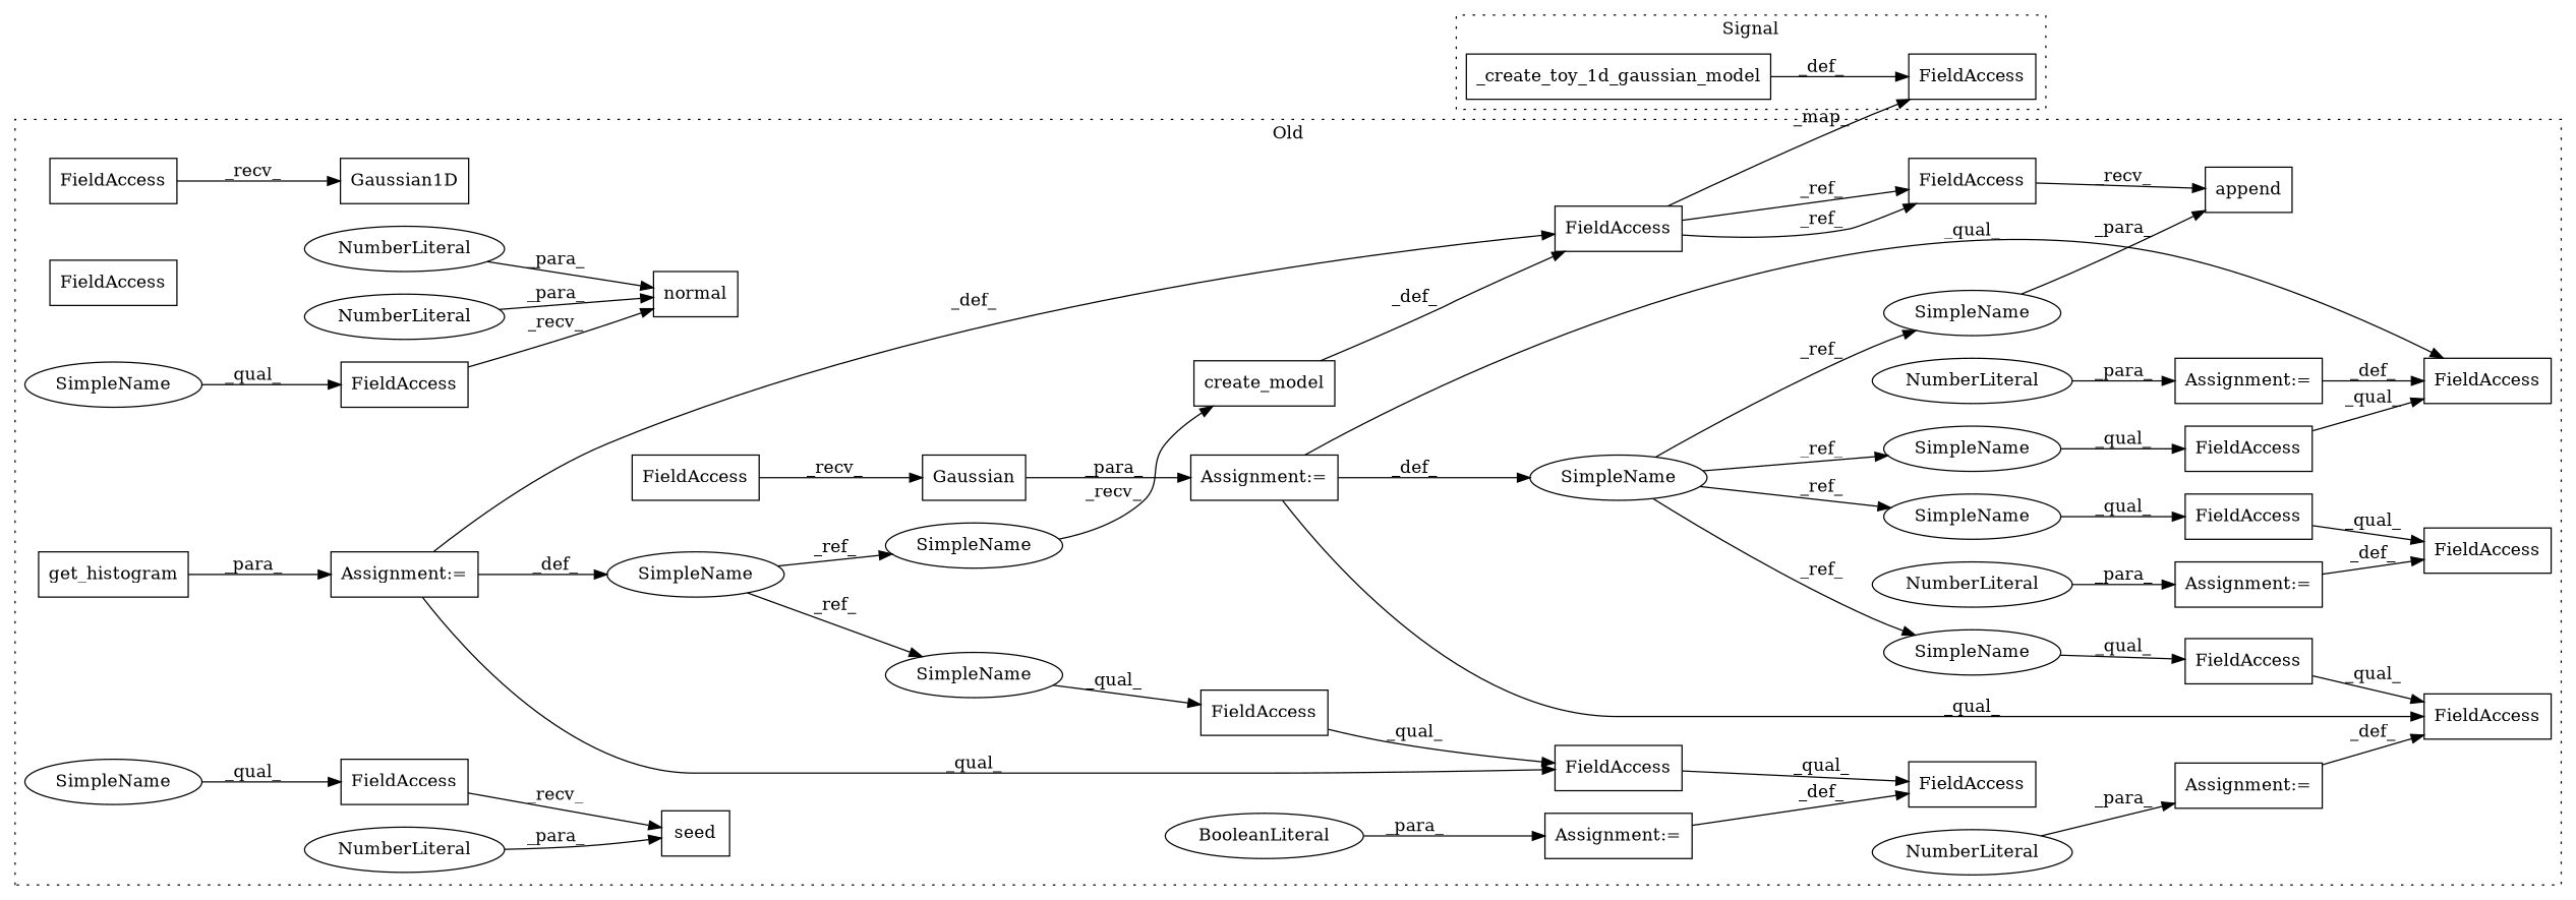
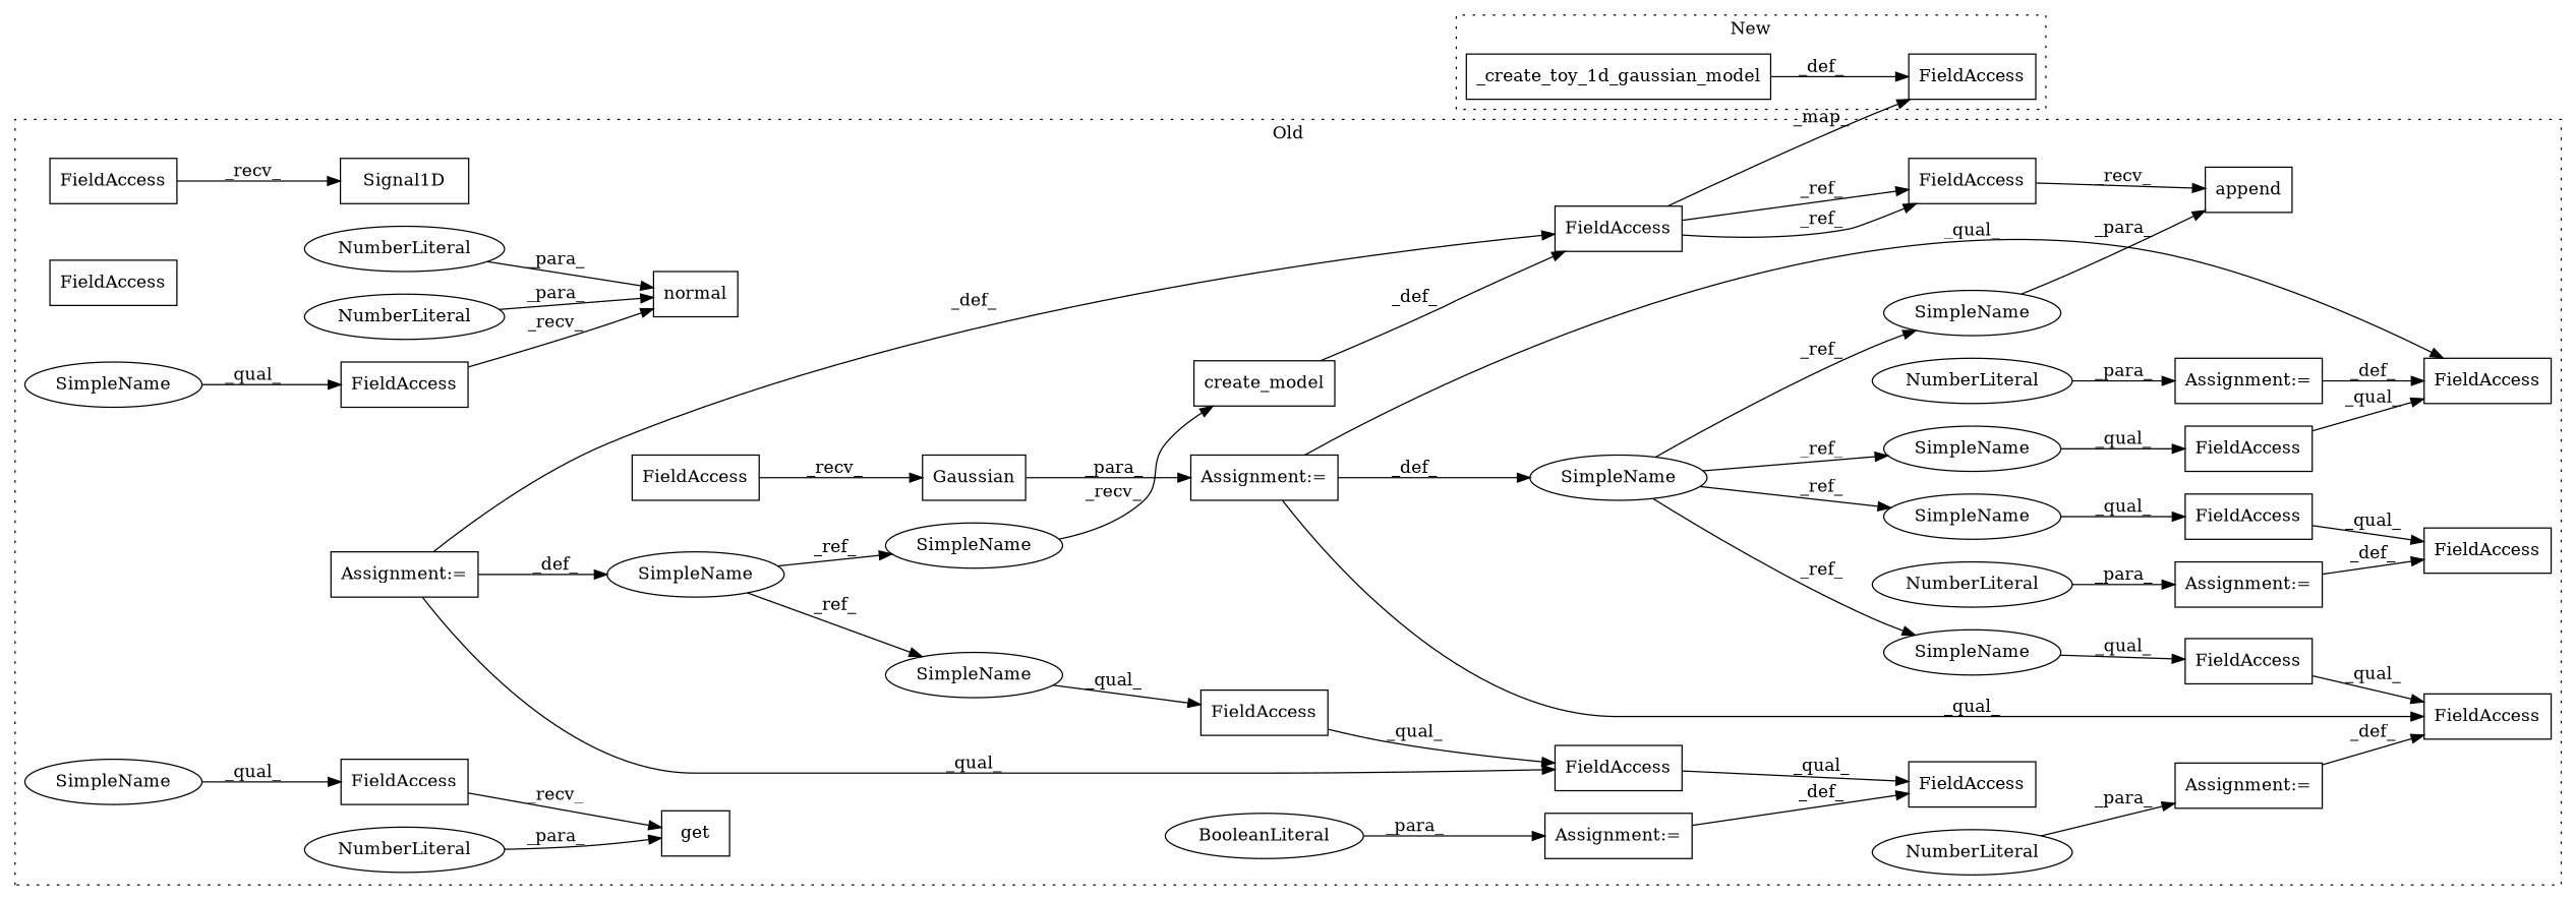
  digraph {
    rankdir=LR
    node [a=22 l=1 s=4923 shape=box]
-   n1 [a=32 l="9,1" label=Gaussian1D s="4863,4900"]
+   n1 [a=32 l="9,1" label=Signal1D s="4863,4900"]
    n2 [a=32 l=14 label=create_model s=5017]
    n3 [l=8 label=FieldAccess s=4842]
    n4 [a=7 label="Assignment:=" s=4841]
    n5 [a=32 l="7,1" label=append s="5044,5052"]
    n6 [a=42 label=SimpleName s=4958 shape=ellipse]
    n7 [l=3 label=FieldAccess s=5104]
    n8 [l=9 label=FieldAccess s=5104]
    n9 [l=6 label=FieldAccess s=5037]
    n10 [a=32 l=10 label=Gaussian s=4992]
    n11 [l=8 label=FieldAccess s=4960]
    n12 [a=7 label="Assignment:=" s=5113]
    n13 [a=34 l=4 label=NumberLiteral s=5114 shape=ellipse]
    n14 [a=7 label="Assignment:=" s=4959]
    n15 [l=6 label=FieldAccess s=5008]
    n16 [a=32 l="7,1" label=normal s="4885,4899"]
    n17 [a=34 l=5 label=NumberLiteral s=4894 shape=ellipse]
    n18 [a=34 label=NumberLiteral s=4892 shape=ellipse]
    n19 [a=42 label=SimpleName s=4840 shape=ellipse]
    n20 [l=10 label=FieldAccess]
    n21 [l=14 label=FieldAccess s=5080]
    n22 [l=7 label=FieldAccess s=5059]
    n23 [l=17 label=FieldAccess]
    n24 [l=12 label=FieldAccess s=4872]
    n25 [l=12 label=FieldAccess s=4814]
-   n26 [a=32 l="5,1" label=seed s="4827,4833"]
+   n26 [a=32 l="5,1" label=get s="4827,4833"]
    n27 [a=34 label=NumberLiteral s=4832 shape=ellipse]
    n28 [l=13 label=FieldAccess s=5059]
    n29 [l=8 label=FieldAccess s=5080]
    n30 [l=24 label=FieldAccess]
-   n31 [a=32 l=15 label=get_histogram s=4902]
    n32 [a=7 label="Assignment:=" s=5072]
    n33 [a=34 label=NumberLiteral s=5073 shape=ellipse]
    n34 [a=7 label="Assignment:=" s=5094]
    n35 [a=34 l=3 label=NumberLiteral s=5095 shape=ellipse]
    n36 [a=7 label="Assignment:=" s=4947]
    n37 [a=9 l=4 label=BooleanLiteral s=4948 shape=ellipse]
    n38 [a=42 label=SimpleName s=5059 shape=ellipse]
    n39 [a=42 label=SimpleName s=5080 shape=ellipse]
    n40 [a=42 label=SimpleName s=5104 shape=ellipse]
    n41 [a=42 label=SimpleName s=5051 shape=ellipse]
    n42 [a=42 label=SimpleName shape=ellipse]
    n43 [a=42 label=SimpleName s=5015 shape=ellipse]
    n44 [l=6 label=FieldAccess s=5037]
    n45 [a=42 l=5 label=SimpleName s=4872 shape=ellipse]
    n46 [a=42 l=5 label=SimpleName s=4814 shape=ellipse]
    n47 [a=32 l=31 label=_create_toy_1d_gaussian_model s=5299]
    n48 [l=6 label=FieldAccess s=5292]
    subgraph cluster_1 {
      label=Old
      style=dotted
      n1
      n2
      n3
      n4
      n5
      n6
      n7
      n8
      n9
      n10
      n11
      n12
      n13
      n14
      n15
      n16
      n17
      n18
      n19
      n20
      n21
      n22
      n23
      n24
      n25
      n26
      n27
      n28
      n29
      n30
-     n31
      n32
      n33
      n34
      n35
      n36
      n37
      n38
      n39
      n40
      n41
      n42
      n43
      n44
      n45
      n46
    }
    subgraph cluster_2 {
-     label=Signal
+     label=New
      style=dotted
      n47
      n48
    }
    n2 -> n15 [label=_def_]
    n3 -> n1 [label=_recv_]
    n4 -> n15 [label=_def_]
    n4 -> n19 [label=_def_]
    n4 -> n23 [label=_qual_]
    n6 -> n38 [label=_ref_]
    n6 -> n39 [label=_ref_]
    n6 -> n40 [label=_ref_]
    n6 -> n41 [label=_ref_]
    n7 -> n8 [label=_qual_]
    n10 -> n14 [label=_para_]
    n11 -> n10 [label=_recv_]
    n12 -> n8 [label=_def_]
    n13 -> n12 [label=_para_]
    n14 -> n6 [label=_def_]
    n14 -> n8 [label=_qual_]
    n14 -> n28 [label=_qual_]
    n15 -> n44 [label=_ref_]
    n15 -> n44 [label=_ref_]
    n15 -> n48 [label=_map_]
    n17 -> n16 [label=_para_]
    n18 -> n16 [label=_para_]
    n19 -> n42 [label=_ref_]
    n19 -> n43 [label=_ref_]
    n20 -> n23 [label=_qual_]
    n22 -> n28 [label=_qual_]
    n23 -> n30 [label=_qual_]
    n24 -> n16 [label=_recv_]
    n25 -> n26 [label=_recv_]
    n27 -> n26 [label=_para_]
    n29 -> n21 [label=_qual_]
-   n31 -> n4 [label=_para_]
    n32 -> n28 [label=_def_]
    n33 -> n32 [label=_para_]
    n34 -> n21 [label=_def_]
    n35 -> n34 [label=_para_]
    n36 -> n30 [label=_def_]
    n37 -> n36 [label=_para_]
    n38 -> n22 [label=_qual_]
    n39 -> n29 [label=_qual_]
    n40 -> n7 [label=_qual_]
    n41 -> n5 [label=_para_]
    n42 -> n20 [label=_qual_]
    n43 -> n2 [label=_recv_]
    n44 -> n5 [label=_recv_]
    n45 -> n24 [label=_qual_]
    n46 -> n25 [label=_qual_]
    n47 -> n48 [label=_def_]
  }
